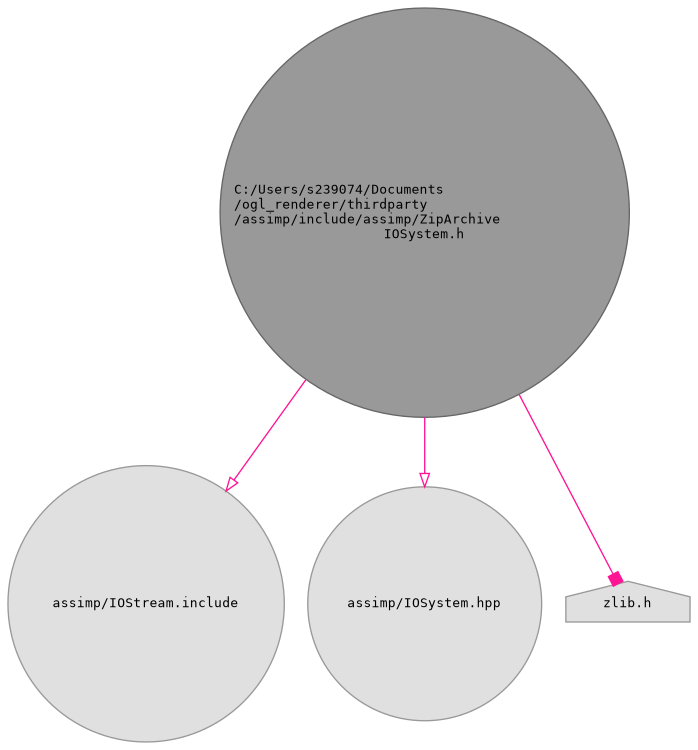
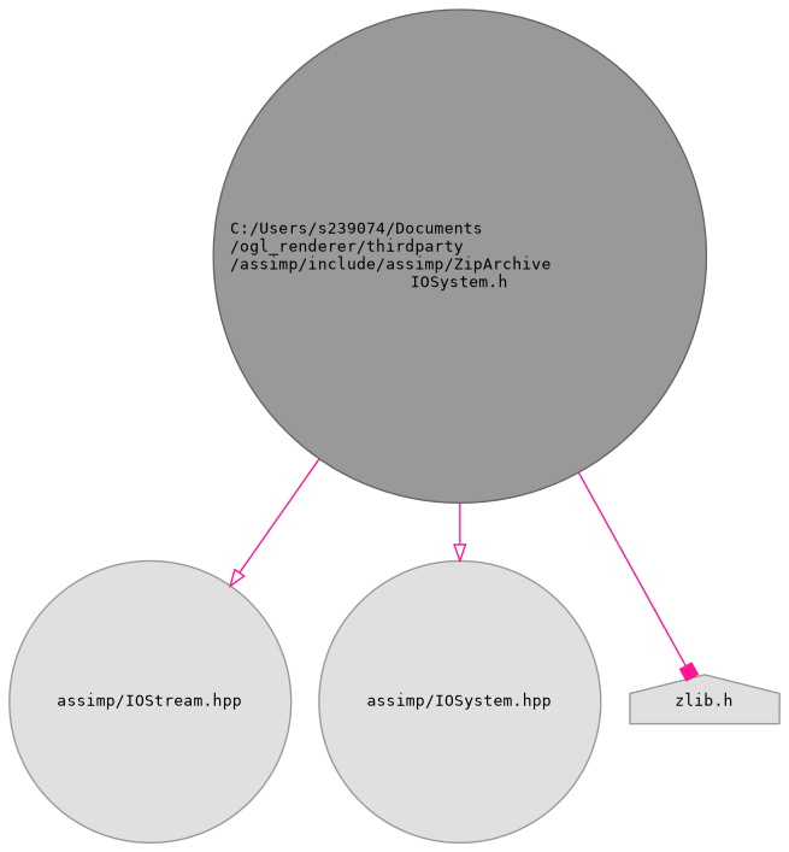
  digraph {
    node [color=grey60 fillcolor="#E0E0E0" fontname=Terminal fontsize=10 shape=circle style=filled]
    edge [color=deeppink fontname=Terminal fontsize=10 labelfontname=Helvetica labelfontsize=10 style=solid arrowhead=onormal]
    n1 [color=gray40 fillcolor=grey60 fontcolor=black height=0.2 label="C:/Users/s239074/Documents\l/ogl_renderer/thirdparty\l/assimp/include/assimp/ZipArchive\lIOSystem.h" width=0.4]
-   n2 [height=0.2 label="assimp/IOStream.include" width=0.4]
+   n2 [height=0.2 label="assimp/IOStream.hpp" width=0.4]
    n3 [height=0.2 label="assimp/IOSystem.hpp" width=0.4]
    n4 [height=0.2 label="zlib.h" shape=house width=0.4]
    n1 -> n2
    n1 -> n3
    n1 -> n4 [arrowhead=box]
  }
